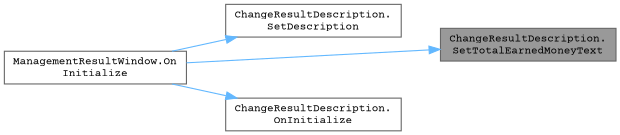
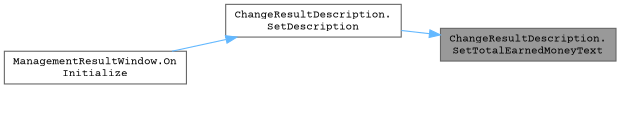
  digraph {
    fontname="Courier Prime"
    rankdir=RL
    node [color=grey40 fillcolor=white fontname="Courier Prime" fontsize=10 shape=box style=filled]
    edge [color=steelblue1 dir=back fontname="Courier Prime" fontsize=10 labelfontname=Helvetica labelfontsize=10 style=solid]
    n1 [color=gray40 fillcolor=grey60 fontcolor=black height=0.2 label="ChangeResultDescription.\lSetTotalEarnedMoneyText" width=0.4]
    n2 [height=0.2 label="ChangeResultDescription.\lSetDescription" width=0.4]
    n3 [height=0.2 label="ManagementResultWindow.On\lInitialize" width=0.4]
-   n4 [height=0.2 label="ChangeResultDescription.\lOnInitialize" width=0.4]
-   n1 -> n3
+   n1 -> n2
    n2 -> n3
-   n4 -> n3
  }
